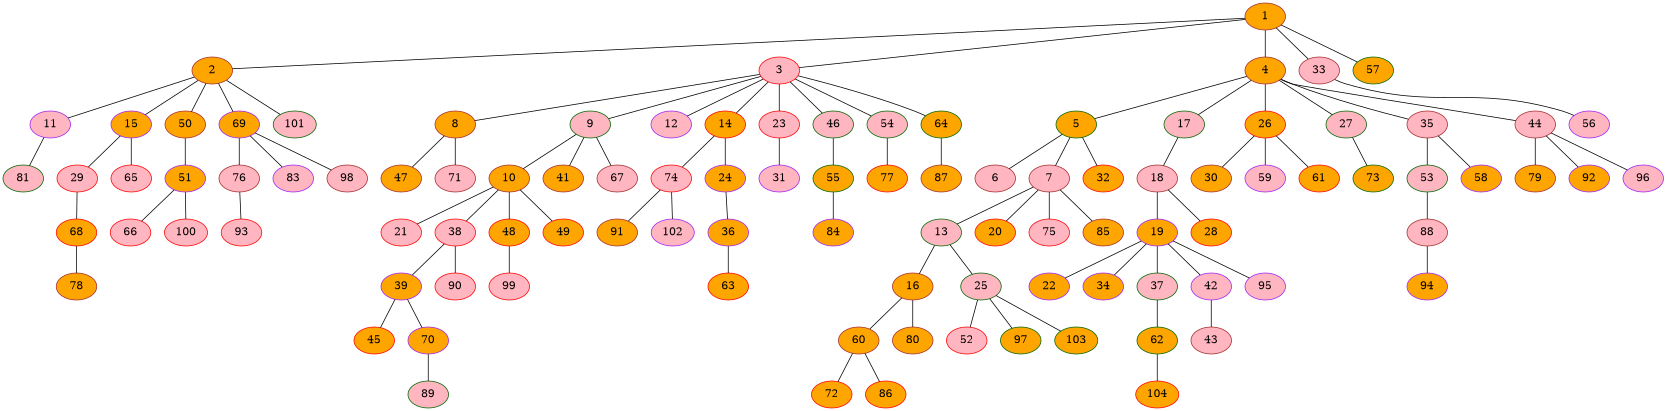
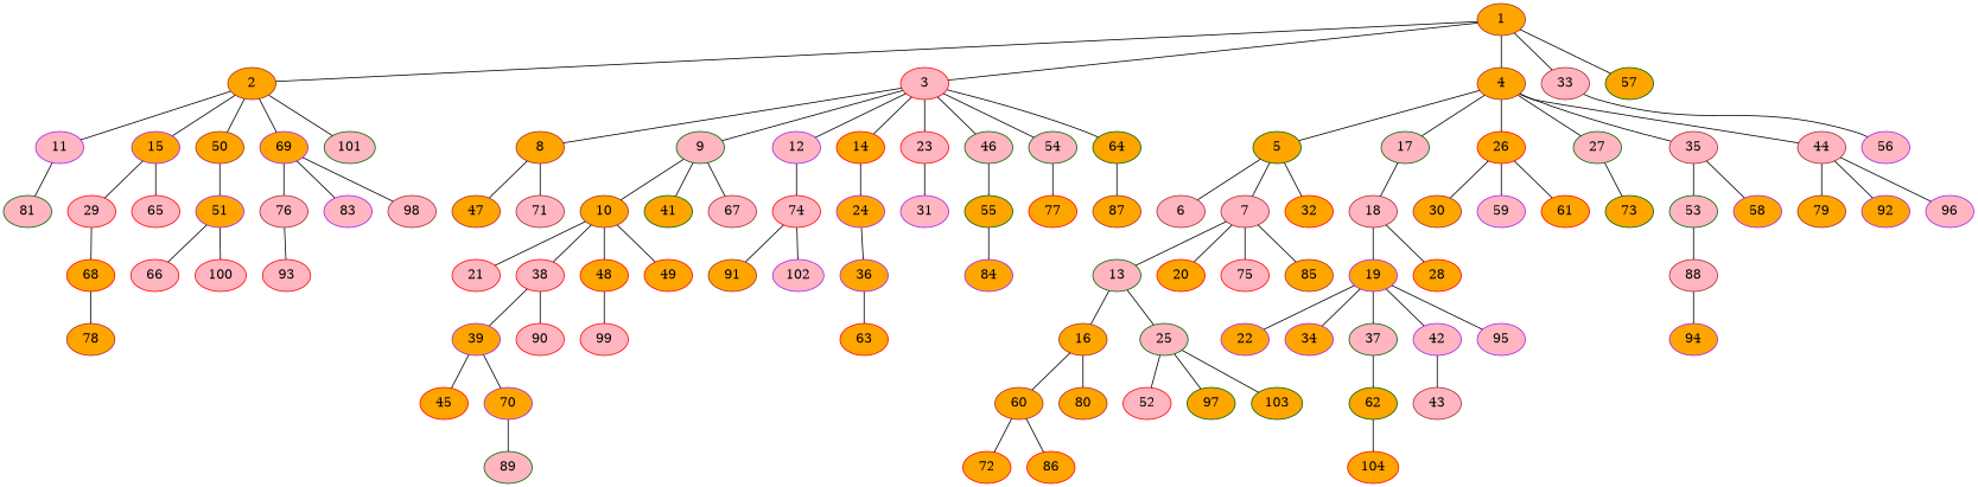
  graph {
    node [color=brown fillcolor=orange style=filled]
    1
    2
    3 [color=red fillcolor=lightpink]
    4
    33 [fillcolor=lightpink]
    57 [color=darkgreen]
    11 [color=purple fillcolor=lightpink]
    15 [color=purple]
    50
    69 [color=purple]
    101 [color=darkgreen fillcolor=lightpink]
    8
    9 [color=darkgreen fillcolor=lightpink]
    12 [color=purple fillcolor=lightpink]
    14 [color=red]
    23 [color=red fillcolor=lightpink]
    46 [color=darkgreen fillcolor=lightpink]
    54 [color=darkgreen fillcolor=lightpink]
    64 [color=darkgreen]
    5 [color=darkgreen]
    17 [color=darkgreen fillcolor=lightpink]
    26 [color=red]
    27 [color=darkgreen fillcolor=lightpink]
    35 [fillcolor=lightpink]
    44 [fillcolor=lightpink]
    56 [color=purple fillcolor=lightpink]
    81 [color=darkgreen fillcolor=lightpink]
    29 [color=red fillcolor=lightpink]
    65 [color=red fillcolor=lightpink]
    51 [color=purple]
    76 [fillcolor=lightpink]
    83 [color=purple fillcolor=lightpink]
    98 [fillcolor=lightpink]
    47
    71 [fillcolor=lightpink]
    10
-   41
+   41 [color=darkgreen]
    67 [fillcolor=lightpink]
    74 [color=red fillcolor=lightpink]
    24 [color=purple]
    31 [color=purple fillcolor=lightpink]
    55 [color=darkgreen]
    77 [color=red]
    87
    6 [fillcolor=lightpink]
    7 [fillcolor=lightpink]
    32 [color=red]
    18 [fillcolor=lightpink]
    30
    59 [color=purple fillcolor=lightpink]
    61 [color=red]
    73 [color=darkgreen]
    53 [color=darkgreen fillcolor=lightpink]
    58 [color=purple]
    79
    92 [color=purple]
    96 [color=purple fillcolor=lightpink]
    13 [color=darkgreen fillcolor=lightpink]
    20 [color=red]
    75 [color=red fillcolor=lightpink]
    85
    16
    25 [color=darkgreen fillcolor=lightpink]
    21 [color=red fillcolor=lightpink]
    38 [color=red fillcolor=lightpink]
    48 [color=red]
    49 [color=red]
    39 [color=purple]
    90 [color=red fillcolor=lightpink]
    99 [color=red fillcolor=lightpink]
    91
    102 [color=purple fillcolor=lightpink]
    60
    80
    52 [color=red fillcolor=lightpink]
    97 [color=darkgreen]
    103 [color=darkgreen]
    36 [color=purple]
    68 [color=red]
    72 [color=red]
    86 [color=red]
    19 [color=purple]
    28 [color=red]
    22 [color=purple]
    34 [color=purple]
    37 [color=darkgreen fillcolor=lightpink]
    42 [color=purple fillcolor=lightpink]
    95 [color=purple fillcolor=lightpink]
    62 [color=darkgreen]
    43 [fillcolor=lightpink]
    63 [color=red]
    78
    88 [fillcolor=lightpink]
    104 [color=red]
    45 [color=red]
    70 [color=purple]
    89 [color=darkgreen fillcolor=lightpink]
    84 [color=purple]
    66 [color=red fillcolor=lightpink]
    100 [color=red fillcolor=lightpink]
    94 [color=purple]
    93 [color=red fillcolor=lightpink]
    1 -- 2
    1 -- 3
    1 -- 4
    1 -- 33
    1 -- 57
    2 -- 11
    2 -- 15
    2 -- 50
    2 -- 69
    2 -- 101
    3 -- 8
    3 -- 9
    3 -- 12
    3 -- 14
    3 -- 23
    3 -- 46
    3 -- 54
    3 -- 64
    4 -- 5
    4 -- 17
    4 -- 26
    4 -- 27
    4 -- 35
    4 -- 44
    33 -- 56
    11 -- 81
    15 -- 29
    15 -- 65
    50 -- 51
    69 -- 76
    69 -- 83
    69 -- 98
    8 -- 47
    8 -- 71
    9 -- 10
    9 -- 41
    9 -- 67
-   14 -- 74
+   12 -- 74
    14 -- 24
    23 -- 31
    46 -- 55
    54 -- 77
    64 -- 87
    5 -- 6
    5 -- 7
    5 -- 32
    17 -- 18
    26 -- 30
    26 -- 59
    26 -- 61
    27 -- 73
    35 -- 53
    35 -- 58
    44 -- 79
    44 -- 92
    44 -- 96
    29 -- 68
    51 -- 66
    51 -- 100
    76 -- 93
    10 -- 21
    10 -- 38
    10 -- 48
    10 -- 49
    74 -- 91
    74 -- 102
    24 -- 36
    55 -- 84
    7 -- 13
    7 -- 20
    7 -- 75
    7 -- 85
    18 -- 19
    18 -- 28
    53 -- 88
    13 -- 16
    13 -- 25
    16 -- 60
    16 -- 80
    25 -- 52
    25 -- 97
    25 -- 103
    38 -- 39
    38 -- 90
    48 -- 99
    39 -- 45
    39 -- 70
    60 -- 72
    60 -- 86
    36 -- 63
    68 -- 78
    19 -- 22
    19 -- 34
    19 -- 37
    19 -- 42
    19 -- 95
    37 -- 62
    42 -- 43
    62 -- 104
    88 -- 94
    70 -- 89
  }
